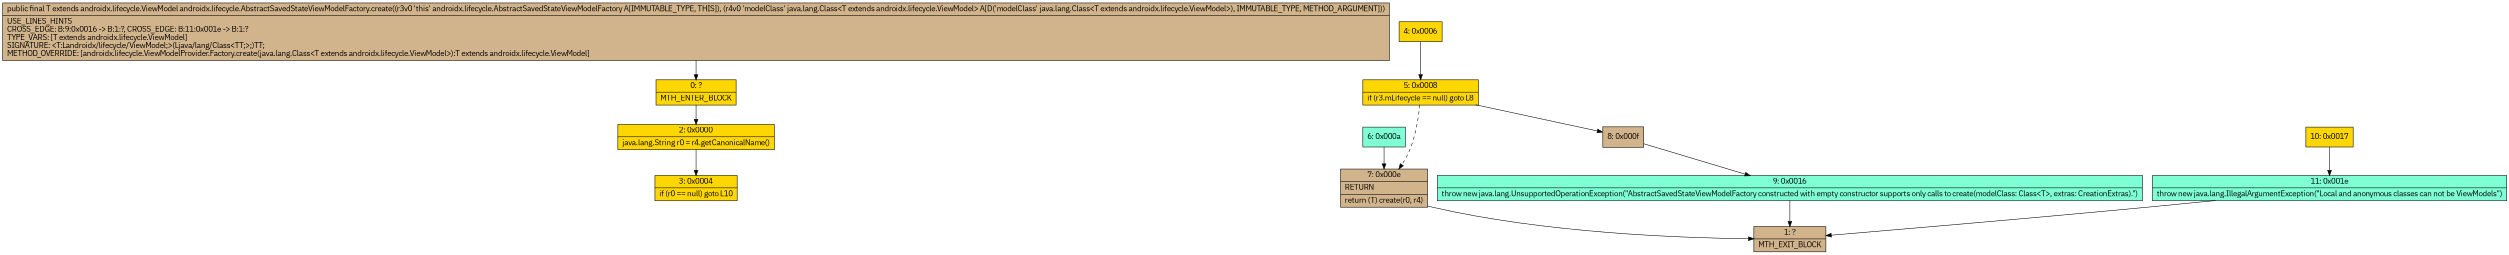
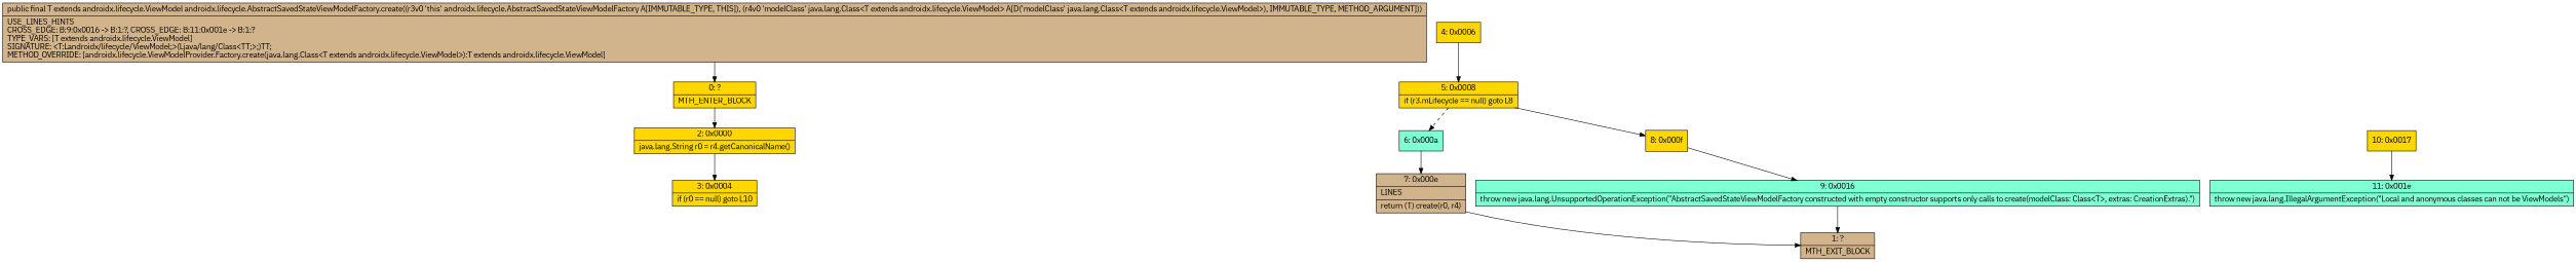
  digraph {
    fontname="IBM Plex Sans"
    node [fillcolor=gold fontname="IBM Plex Sans" shape=record style=filled]
    edge [fontname="IBM Plex Sans"]
    n1 [label="{0\:\ ?|MTH_ENTER_BLOCK\l}"]
    n2 [label="{2\:\ 0x0000|java.lang.String r0 = r4.getCanonicalName()\l}"]
    n3 [label="{3\:\ 0x0004|if (r0 == null) goto L10\l}"]
    n4 [label="{4\:\ 0x0006}"]
    n5 [label="{5\:\ 0x0008|if (r3.mLifecycle == null) goto L8\l}"]
    n6 [label="{10\:\ 0x0017}"]
    n7 [fillcolor=aquamarine label="{11\:\ 0x001e|throw new java.lang.IllegalArgumentException(\"Local and anonymous classes can not be ViewModels\")\l}"]
    n8 [fillcolor=aquamarine label="{6\:\ 0x000a}"]
-   n9 [fillcolor=tan label="{8\:\ 0x000f}"]
-   n10 [fillcolor=tan label="{7\:\ 0x000e|RETURN\l|return (T) create(r0, r4)\l}"]
+   n9 [label="{8\:\ 0x000f}"]
+   n10 [fillcolor=tan label="{7\:\ 0x000e|LINES\l|return (T) create(r0, r4)\l}"]
    n11 [fillcolor=aquamarine label="{9\:\ 0x0016|throw new java.lang.UnsupportedOperationException(\"AbstractSavedStateViewModelFactory constructed with empty constructor supports only calls to create(modelClass: Class\<T\>, extras: CreationExtras).\")\l}"]
    n12 [fillcolor=tan label="{1\:\ ?|MTH_EXIT_BLOCK\l}"]
    n13 [fillcolor=tan label="{public final T extends androidx.lifecycle.ViewModel androidx.lifecycle.AbstractSavedStateViewModelFactory.create((r3v0 'this' androidx.lifecycle.AbstractSavedStateViewModelFactory A[IMMUTABLE_TYPE, THIS]), (r4v0 'modelClass' java.lang.Class\<T extends androidx.lifecycle.ViewModel\> A[D('modelClass' java.lang.Class\<T extends androidx.lifecycle.ViewModel\>), IMMUTABLE_TYPE, METHOD_ARGUMENT]))  | USE_LINES_HINTS\lCROSS_EDGE: B:9:0x0016 \-\> B:1:?, CROSS_EDGE: B:11:0x001e \-\> B:1:?\lTYPE_VARS: [T extends androidx.lifecycle.ViewModel]\lSIGNATURE: \<T:Landroidx\/lifecycle\/ViewModel;\>(Ljava\/lang\/Class\<TT;\>;)TT;\lMETHOD_OVERRIDE: [androidx.lifecycle.ViewModelProvider.Factory.create(java.lang.Class\<T extends androidx.lifecycle.ViewModel\>):T extends androidx.lifecycle.ViewModel]\l}"]
    n1 -> n2
    n2 -> n3
    n4 -> n5
-   n5 -> n10 [style=dashed]
+   n5 -> n8 [style=dashed]
    n5 -> n9
    n6 -> n7
-   n7 -> n12
    n8 -> n10
    n9 -> n11
    n10 -> n12
    n11 -> n12
    n13 -> n1
  }
